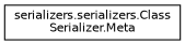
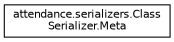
  digraph {
    rankdir=LR
-   n1 [color=black fillcolor=white fontname=Helvetica fontsize=10 height=0.2 label="serializers.serializers.Class\lSerializer.Meta" shape=record style=filled width=0.4]
+   n1 [color=black fillcolor=white fontname=Helvetica fontsize=10 height=0.2 label="attendance.serializers.Class\lSerializer.Meta" shape=record style=filled width=0.4]
  }
